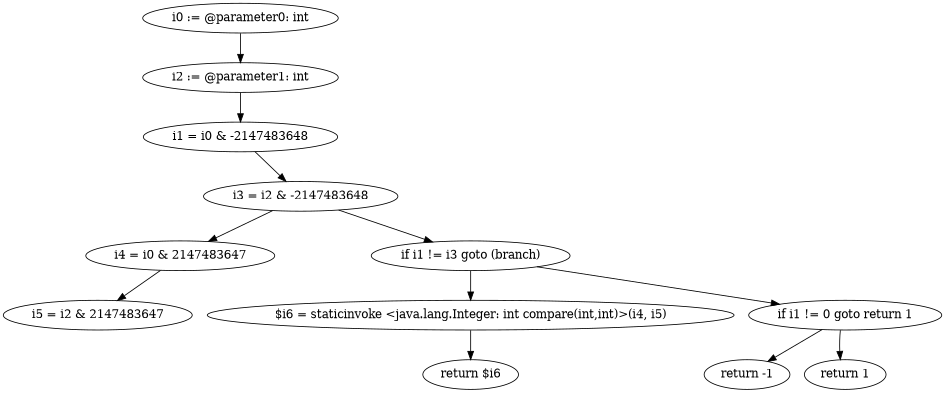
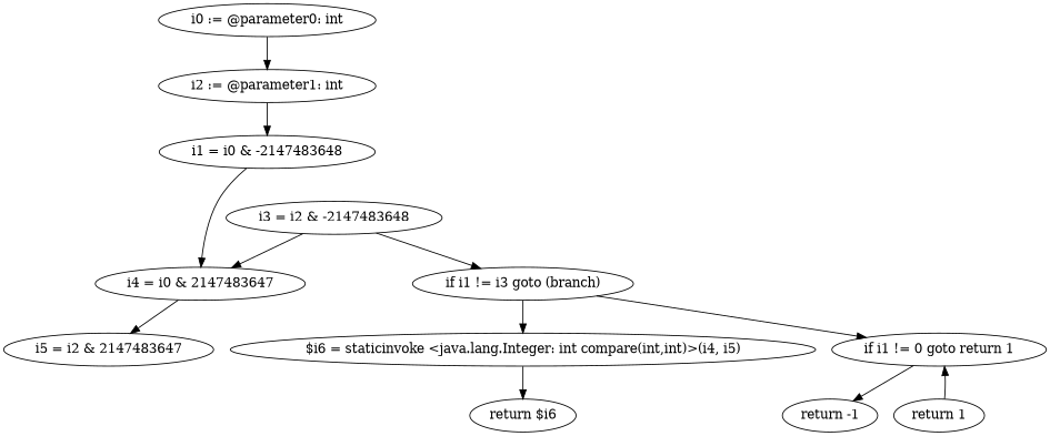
  digraph {
    "i0 := @parameter0: int"
    "i2 := @parameter1: int"
    "i1 = i0 & -2147483648"
    "i3 = i2 & -2147483648"
    "i4 = i0 & 2147483647"
    "if i1 != i3 goto (branch)"
    "i5 = i2 & 2147483647"
    "$i6 = staticinvoke <java.lang.Integer: int compare(int,int)>(i4, i5)"
    "if i1 != 0 goto return 1"
    "return $i6"
    "return -1"
    "return 1"
    "i0 := @parameter0: int" -> "i2 := @parameter1: int"
    "i2 := @parameter1: int" -> "i1 = i0 & -2147483648"
-   "i1 = i0 & -2147483648" -> "i3 = i2 & -2147483648"
+   "i1 = i0 & -2147483648" -> "i4 = i0 & 2147483647"
    "i3 = i2 & -2147483648" -> "i4 = i0 & 2147483647"
    "i3 = i2 & -2147483648" -> "if i1 != i3 goto (branch)"
    "i4 = i0 & 2147483647" -> "i5 = i2 & 2147483647"
    "if i1 != i3 goto (branch)" -> "$i6 = staticinvoke <java.lang.Integer: int compare(int,int)>(i4, i5)"
    "if i1 != i3 goto (branch)" -> "if i1 != 0 goto return 1"
    "$i6 = staticinvoke <java.lang.Integer: int compare(int,int)>(i4, i5)" -> "return $i6"
    "if i1 != 0 goto return 1" -> "return -1"
-   "if i1 != 0 goto return 1" -> "return 1"
+   "return 1" -> "if i1 != 0 goto return 1"
  }
